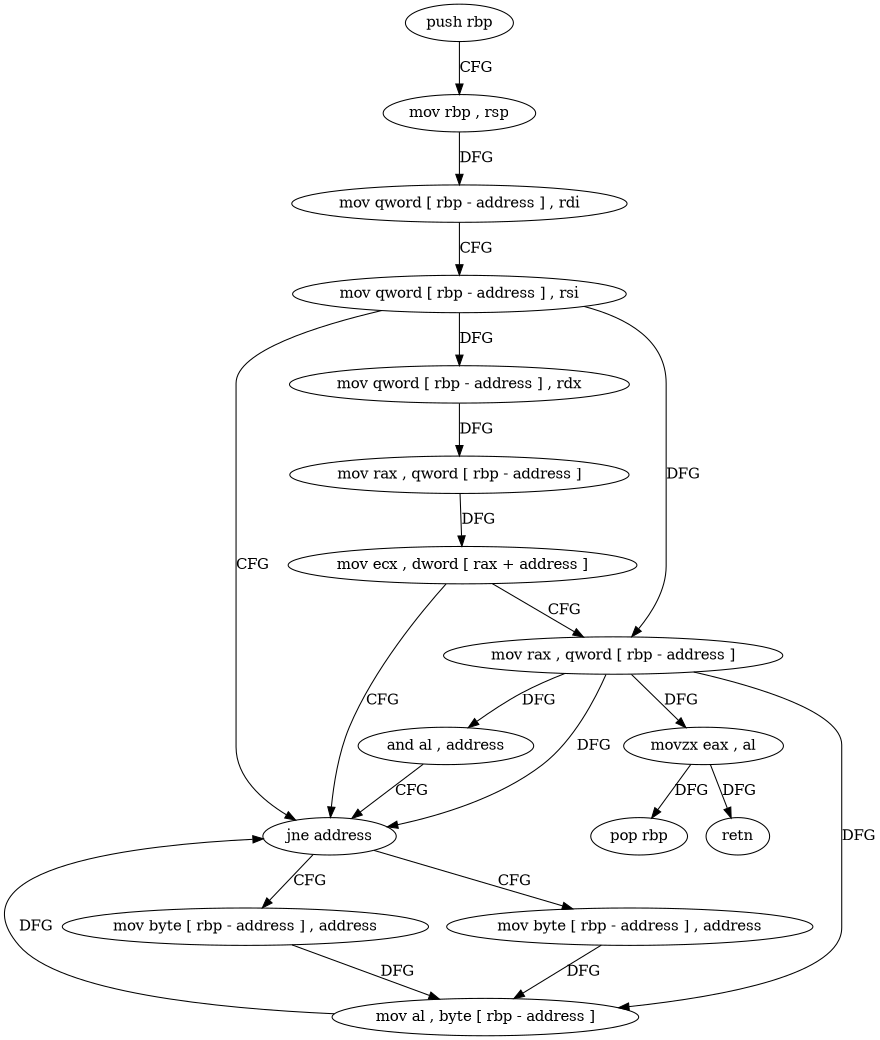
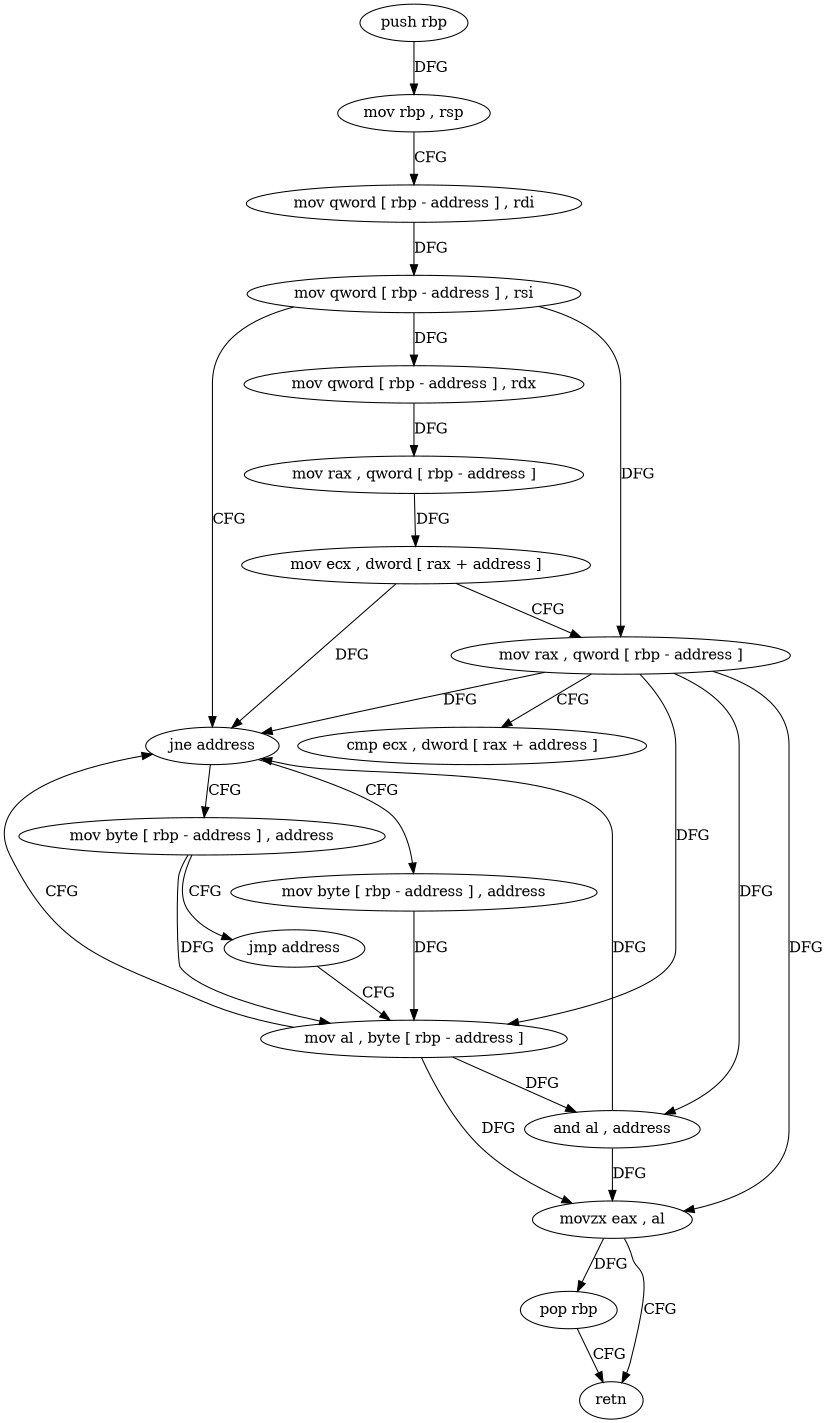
  digraph {
    n1 [label="push rbp"]
    n2 [label="mov rbp , rsp"]
    n3 [label="mov qword [ rbp - address ] , rdi"]
    n4 [label="mov qword [ rbp - address ] , rsi"]
    n5 [label="mov qword [ rbp - address ] , rdx"]
    n6 [label="mov rax , qword [ rbp - address ]"]
    n7 [label="jne address"]
    n8 [label="mov rax , qword [ rbp - address ]"]
+   n9 [label="cmp ecx , dword [ rax + address ]"]
    n10 [label="mov al , byte [ rbp - address ]"]
    n11 [label="and al , address"]
    n12 [label="movzx eax , al"]
    n13 [label="mov ecx , dword [ rax + address ]"]
    n14 [label="mov byte [ rbp - address ] , address"]
    n15 [label="mov byte [ rbp - address ] , address"]
    n16 [label="pop rbp"]
    n17 [label=retn]
-   n1 -> n2 [label=CFG]
-   n2 -> n3 [label=DFG]
-   n3 -> n4 [label=CFG]
+   n18 [label="jmp address"]
+   n1 -> n2 [label=DFG]
+   n2 -> n3 [label=CFG]
+   n3 -> n4 [label=DFG]
    n4 -> n5 [label=DFG]
    n4 -> n6 [label=DFG]
    n4 -> n7 [label=CFG]
    n5 -> n8 [label=DFG]
    n6 -> n7 [label=DFG]
+   n6 -> n9 [label=CFG]
    n6 -> n10 [label=DFG]
    n6 -> n11 [label=DFG]
    n6 -> n12 [label=DFG]
    n7 -> n14 [label=CFG]
    n7 -> n15 [label=CFG]
    n8 -> n13 [label=DFG]
-   n10 -> n7 [label=DFG]
-   n11 -> n7 [label=CFG]
+   n10 -> n7 [label=CFG]
+   n10 -> n11 [label=DFG]
+   n10 -> n12 [label=DFG]
+   n11 -> n7 [label=DFG]
+   n11 -> n12 [label=DFG]
    n12 -> n16 [label=DFG]
-   n12 -> n17 [label=DFG]
+   n12 -> n17 [label=CFG]
    n13 -> n6 [label=CFG]
-   n13 -> n7 [label=CFG]
+   n13 -> n7 [label=DFG]
    n14 -> n10 [label=DFG]
    n15 -> n10 [label=DFG]
+   n15 -> n18 [label=CFG]
+   n16 -> n17 [label=CFG]
+   n18 -> n10 [label=CFG]
  }
